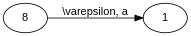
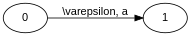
  digraph {
    d2tdocpreamble="    \usepackage{amssymb}    \usetikzlibrary{arrows, automata}    \tikzstyle{automaton}=[shorten >=1pt, pos=.4, >=stealth', initial text=]    \tikzstyle{named}=[rectangle, rounded corners]    \tikzstyle{initial}=[initial by arrow]    \tikzstyle{accepting}=[accepting by arrow]  "
    d2toptions="--format tikz --tikzedgelabels --graphstyle=automaton --crop --nominsize --autosize"
    rankdir=LR
    vcsn_context="lan<lal_char(a)>_b"
    fontname="Liberation Sans"
    node [texmode=math fontname="Liberation Sans"]
-   0 [style="state, initial" label=8]
+   0 [style="state, initial"]
    1 [style="state, accepting"]
    subgraph sub_1 {
      0
      1
    }
    0 -> 1 [label="\\varepsilon, a" lblstyle=auto texmode=math fontname="Liberation Sans"]
  }
